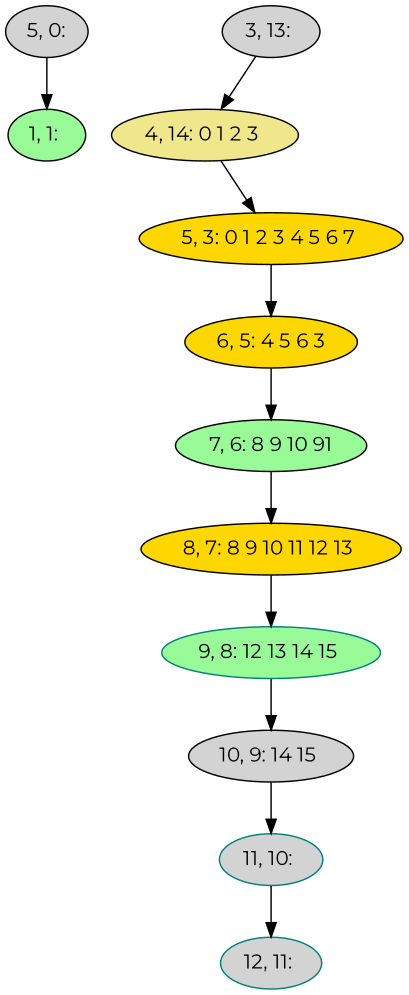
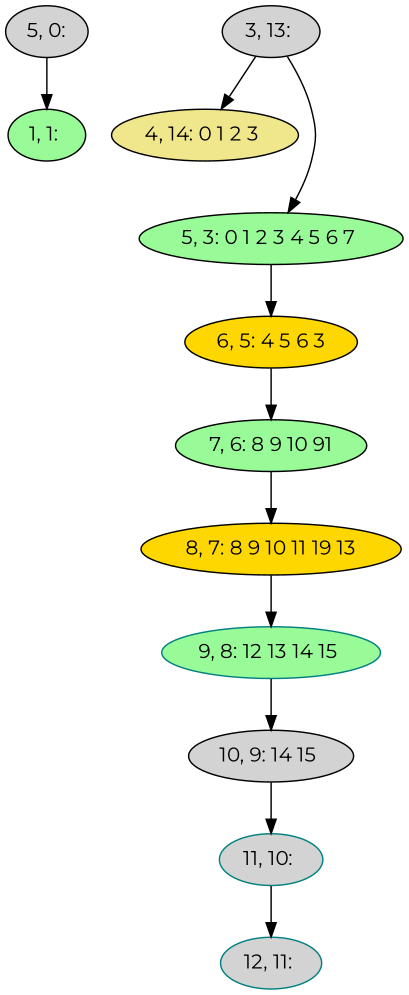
  digraph {
    fontname=Montserrat
    node [color=black fillcolor=lightgrey fontname=Montserrat style=filled]
    edge [fontname=Montserrat]
    n1 [label="5, 0:"]
    n2 [fillcolor=palegreen label="1, 1: "]
    n3 [label="3, 13: "]
    n4 [fillcolor=khaki label="4, 14: 0 1 2 3 "]
-   n5 [fillcolor=gold label="5, 3: 0 1 2 3 4 5 6 7 "]
+   n5 [fillcolor=palegreen label="5, 3: 0 1 2 3 4 5 6 7 "]
    n6 [fillcolor=gold label="6, 5: 4 5 6 3"]
    n7 [fillcolor=palegreen label="7, 6: 8 9 10 91"]
-   n8 [fillcolor=gold label="8, 7: 8 9 10 11 12 13 "]
+   n8 [fillcolor=gold label="8, 7: 8 9 10 11 19 13"]
    n9 [color=teal fillcolor=palegreen label="9, 8: 12 13 14 15 "]
    n10 [label="10, 9: 14 15 "]
    n11 [color=teal label="11, 10: "]
    n12 [color=teal label="12, 11: "]
    n1 -> n2
    n3 -> n4
-   n4 -> n5
+   n3 -> n5
    n5 -> n6
    n6 -> n7
    n7 -> n8
    n8 -> n9
    n9 -> n10
    n10 -> n11
    n11 -> n12
  }
